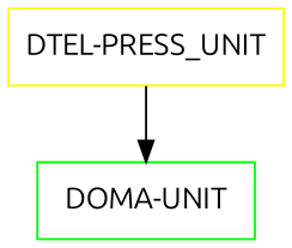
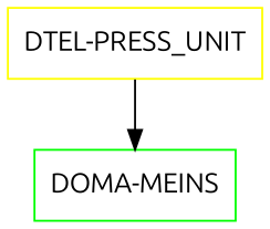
  digraph {
    fontname=Ubuntu
    node [shape=box fontname=Ubuntu]
    "DTEL-PRESS_UNIT" [color=yellow]
-   "DOMA-MEINS" [color=green label="DOMA-UNIT"]
+   "DOMA-MEINS" [color=green]
    "DTEL-PRESS_UNIT" -> "DOMA-MEINS" [fontname=Ubuntu]
  }
